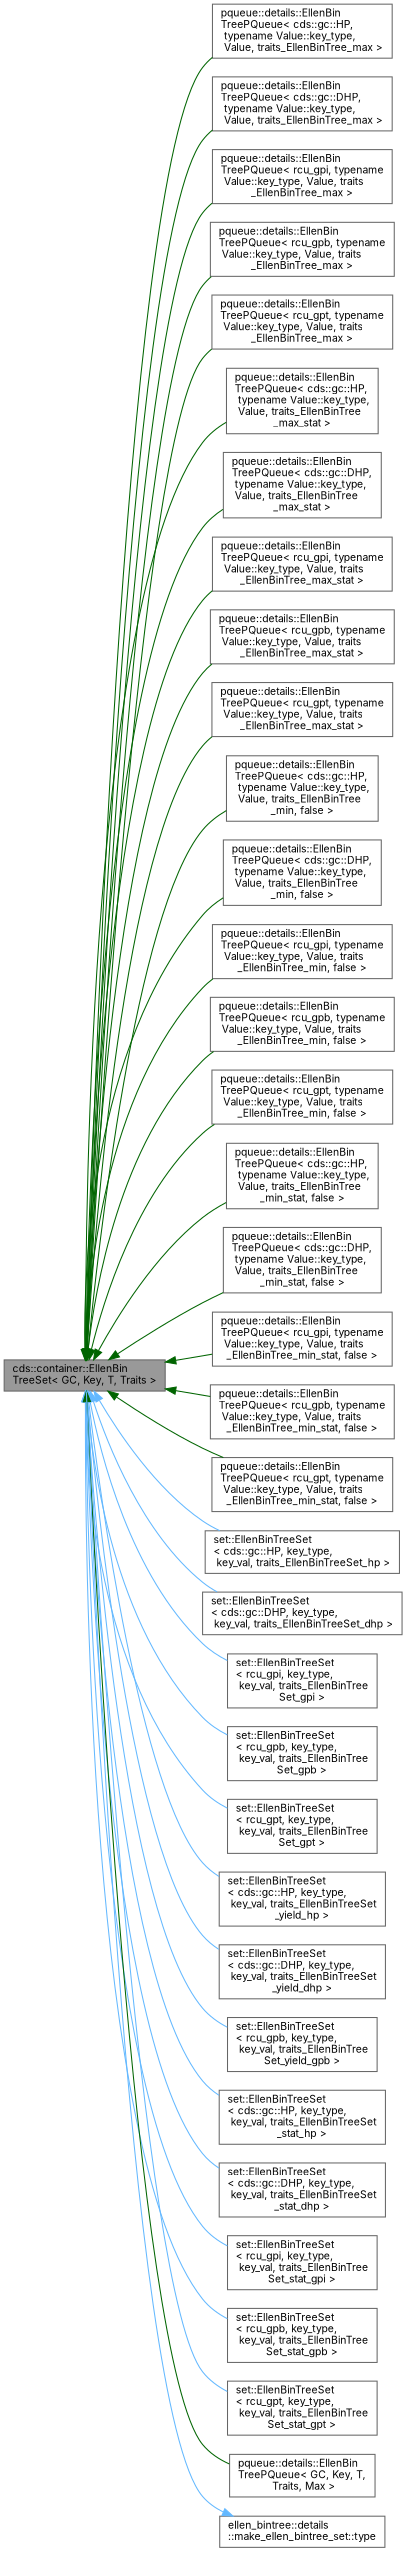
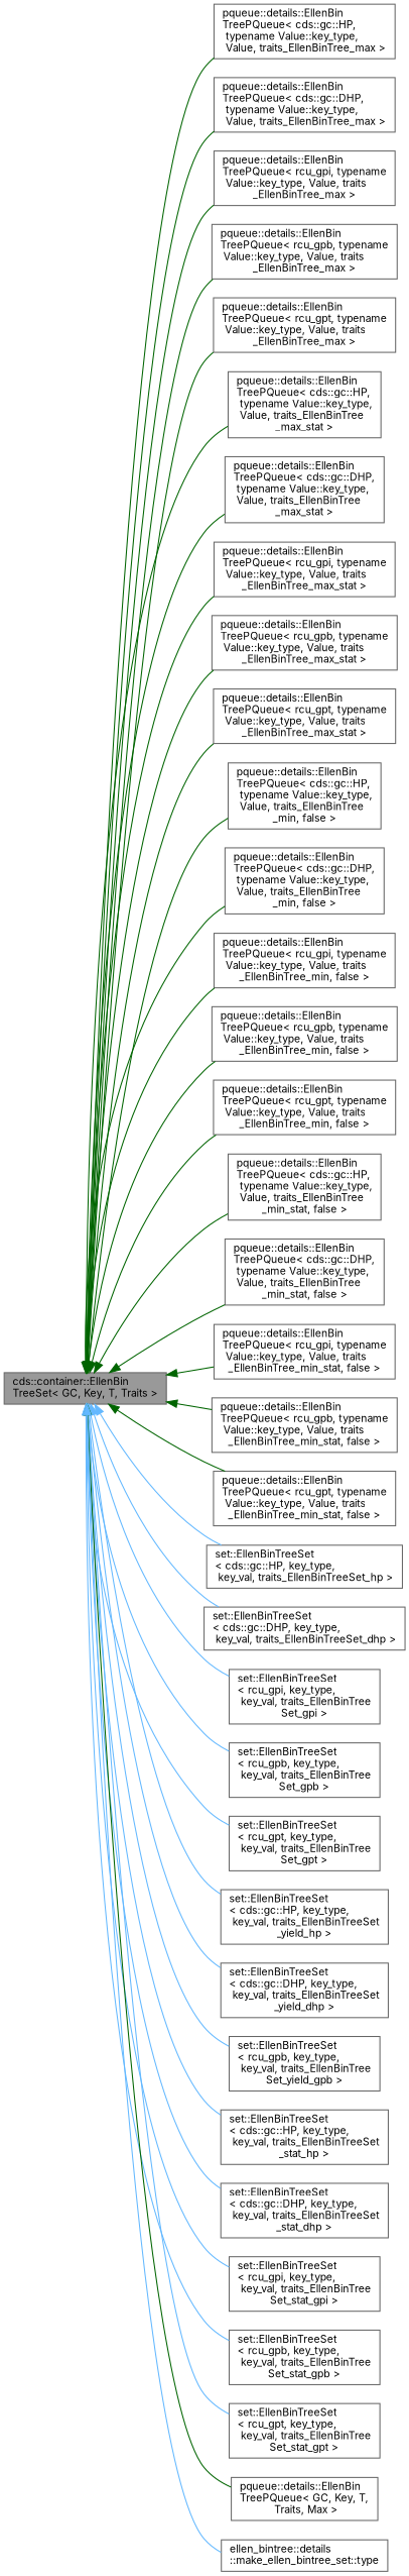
  digraph {
    rankdir=LR
    fontname=Inter
    node [color=gray40 fillcolor=white fontname=Inter fontsize=10 shape=box style=filled]
    edge [color=darkgreen dir=back fontname=Inter fontsize=10 labelfontname=Helvetica labelfontsize=10 style=solid]
    n1 [fillcolor=grey60 fontcolor=black height=0.2 label="cds::container::EllenBin\lTreeSet\< GC, Key, T, Traits \>" width=0.4]
    n2 [height=0.2 label="pqueue::details::EllenBin\lTreePQueue\< cds::gc::HP,\l typename Value::key_type,\l Value, traits_EllenBinTree_max \>" width=0.4]
    n3 [height=0.2 label="pqueue::details::EllenBin\lTreePQueue\< cds::gc::DHP,\l typename Value::key_type,\l Value, traits_EllenBinTree_max \>" width=0.4]
    n4 [height=0.2 label="pqueue::details::EllenBin\lTreePQueue\< rcu_gpi, typename\l Value::key_type, Value, traits\l_EllenBinTree_max \>" width=0.4]
    n5 [height=0.2 label="pqueue::details::EllenBin\lTreePQueue\< rcu_gpb, typename\l Value::key_type, Value, traits\l_EllenBinTree_max \>" width=0.4]
    n6 [height=0.2 label="pqueue::details::EllenBin\lTreePQueue\< rcu_gpt, typename\l Value::key_type, Value, traits\l_EllenBinTree_max \>" width=0.4]
    n7 [height=0.2 label="pqueue::details::EllenBin\lTreePQueue\< cds::gc::HP,\l typename Value::key_type,\l Value, traits_EllenBinTree\l_max_stat \>" width=0.4]
    n8 [height=0.2 label="pqueue::details::EllenBin\lTreePQueue\< cds::gc::DHP,\l typename Value::key_type,\l Value, traits_EllenBinTree\l_max_stat \>" width=0.4]
    n9 [height=0.2 label="pqueue::details::EllenBin\lTreePQueue\< rcu_gpi, typename\l Value::key_type, Value, traits\l_EllenBinTree_max_stat \>" width=0.4]
    n10 [height=0.2 label="pqueue::details::EllenBin\lTreePQueue\< rcu_gpb, typename\l Value::key_type, Value, traits\l_EllenBinTree_max_stat \>" width=0.4]
    n11 [height=0.2 label="pqueue::details::EllenBin\lTreePQueue\< rcu_gpt, typename\l Value::key_type, Value, traits\l_EllenBinTree_max_stat \>" width=0.4]
    n12 [height=0.2 label="pqueue::details::EllenBin\lTreePQueue\< cds::gc::HP,\l typename Value::key_type,\l Value, traits_EllenBinTree\l_min, false \>" width=0.4]
    n13 [height=0.2 label="pqueue::details::EllenBin\lTreePQueue\< cds::gc::DHP,\l typename Value::key_type,\l Value, traits_EllenBinTree\l_min, false \>" width=0.4]
    n14 [height=0.2 label="pqueue::details::EllenBin\lTreePQueue\< rcu_gpi, typename\l Value::key_type, Value, traits\l_EllenBinTree_min, false \>" width=0.4]
    n15 [height=0.2 label="pqueue::details::EllenBin\lTreePQueue\< rcu_gpb, typename\l Value::key_type, Value, traits\l_EllenBinTree_min, false \>" width=0.4]
    n16 [height=0.2 label="pqueue::details::EllenBin\lTreePQueue\< rcu_gpt, typename\l Value::key_type, Value, traits\l_EllenBinTree_min, false \>" width=0.4]
    n17 [height=0.2 label="pqueue::details::EllenBin\lTreePQueue\< cds::gc::HP,\l typename Value::key_type,\l Value, traits_EllenBinTree\l_min_stat, false \>" width=0.4]
    n18 [height=0.2 label="pqueue::details::EllenBin\lTreePQueue\< cds::gc::DHP,\l typename Value::key_type,\l Value, traits_EllenBinTree\l_min_stat, false \>" width=0.4]
    n19 [height=0.2 label="pqueue::details::EllenBin\lTreePQueue\< rcu_gpi, typename\l Value::key_type, Value, traits\l_EllenBinTree_min_stat, false \>" width=0.4]
    n20 [height=0.2 label="pqueue::details::EllenBin\lTreePQueue\< rcu_gpb, typename\l Value::key_type, Value, traits\l_EllenBinTree_min_stat, false \>" width=0.4]
    n21 [height=0.2 label="pqueue::details::EllenBin\lTreePQueue\< rcu_gpt, typename\l Value::key_type, Value, traits\l_EllenBinTree_min_stat, false \>" width=0.4]
    n22 [height=0.2 label="set::EllenBinTreeSet\l\< cds::gc::HP, key_type,\l key_val, traits_EllenBinTreeSet_hp \>" width=0.4]
    n23 [height=0.2 label="set::EllenBinTreeSet\l\< cds::gc::DHP, key_type,\l key_val, traits_EllenBinTreeSet_dhp \>" width=0.4]
    n24 [height=0.2 label="set::EllenBinTreeSet\l\< rcu_gpi, key_type,\l key_val, traits_EllenBinTree\lSet_gpi \>" width=0.4]
    n25 [height=0.2 label="set::EllenBinTreeSet\l\< rcu_gpb, key_type,\l key_val, traits_EllenBinTree\lSet_gpb \>" width=0.4]
    n26 [height=0.2 label="set::EllenBinTreeSet\l\< rcu_gpt, key_type,\l key_val, traits_EllenBinTree\lSet_gpt \>" width=0.4]
    n27 [height=0.2 label="set::EllenBinTreeSet\l\< cds::gc::HP, key_type,\l key_val, traits_EllenBinTreeSet\l_yield_hp \>" width=0.4]
    n28 [height=0.2 label="set::EllenBinTreeSet\l\< cds::gc::DHP, key_type,\l key_val, traits_EllenBinTreeSet\l_yield_dhp \>" width=0.4]
    n29 [height=0.2 label="set::EllenBinTreeSet\l\< rcu_gpb, key_type,\l key_val, traits_EllenBinTree\lSet_yield_gpb \>" width=0.4]
    n30 [height=0.2 label="set::EllenBinTreeSet\l\< cds::gc::HP, key_type,\l key_val, traits_EllenBinTreeSet\l_stat_hp \>" width=0.4]
    n31 [height=0.2 label="set::EllenBinTreeSet\l\< cds::gc::DHP, key_type,\l key_val, traits_EllenBinTreeSet\l_stat_dhp \>" width=0.4]
    n32 [height=0.2 label="set::EllenBinTreeSet\l\< rcu_gpi, key_type,\l key_val, traits_EllenBinTree\lSet_stat_gpi \>" width=0.4]
    n33 [height=0.2 label="set::EllenBinTreeSet\l\< rcu_gpb, key_type,\l key_val, traits_EllenBinTree\lSet_stat_gpb \>" width=0.4]
    n34 [height=0.2 label="set::EllenBinTreeSet\l\< rcu_gpt, key_type,\l key_val, traits_EllenBinTree\lSet_stat_gpt \>" width=0.4]
    n35 [height=0.2 label="pqueue::details::EllenBin\lTreePQueue\< GC, Key, T,\l Traits, Max \>" width=0.4]
    n36 [height=0.2 label="ellen_bintree::details\l::make_ellen_bintree_set::type" width=0.4]
    n1 -> n2
    n1 -> n3
    n1 -> n4
    n1 -> n5
    n1 -> n6
    n1 -> n7
    n1 -> n8
    n1 -> n9
    n1 -> n10
    n1 -> n11
    n1 -> n12
    n1 -> n13
    n1 -> n14
    n1 -> n15
    n1 -> n16
    n1 -> n17
    n1 -> n18
    n1 -> n19
    n1 -> n20
    n1 -> n21
    n1 -> n22 [color=steelblue1]
    n1 -> n23 [color=steelblue1]
    n1 -> n24 [color=steelblue1]
    n1 -> n25 [color=steelblue1]
    n1 -> n26 [color=steelblue1]
    n1 -> n27 [color=steelblue1]
    n1 -> n28 [color=steelblue1]
    n1 -> n29 [color=steelblue1]
    n1 -> n30 [color=steelblue1]
    n1 -> n31 [color=steelblue1]
    n1 -> n32 [color=steelblue1]
    n1 -> n33 [color=steelblue1]
    n1 -> n34 [color=steelblue1]
    n1 -> n35
-   n36 -> n1 [color=steelblue1]
+   n1 -> n36 [color=steelblue1]
  }
